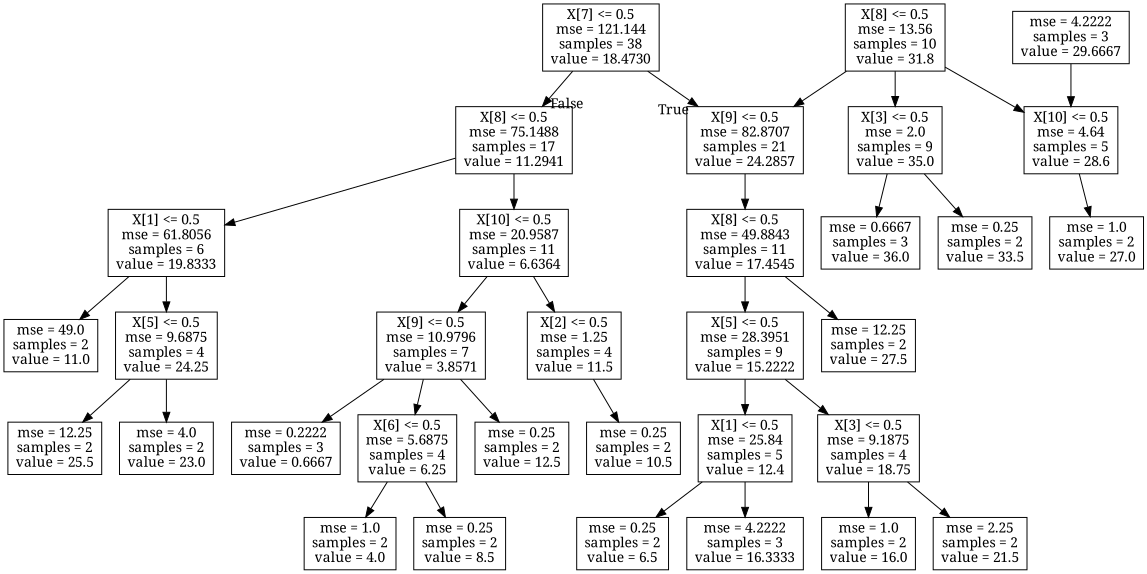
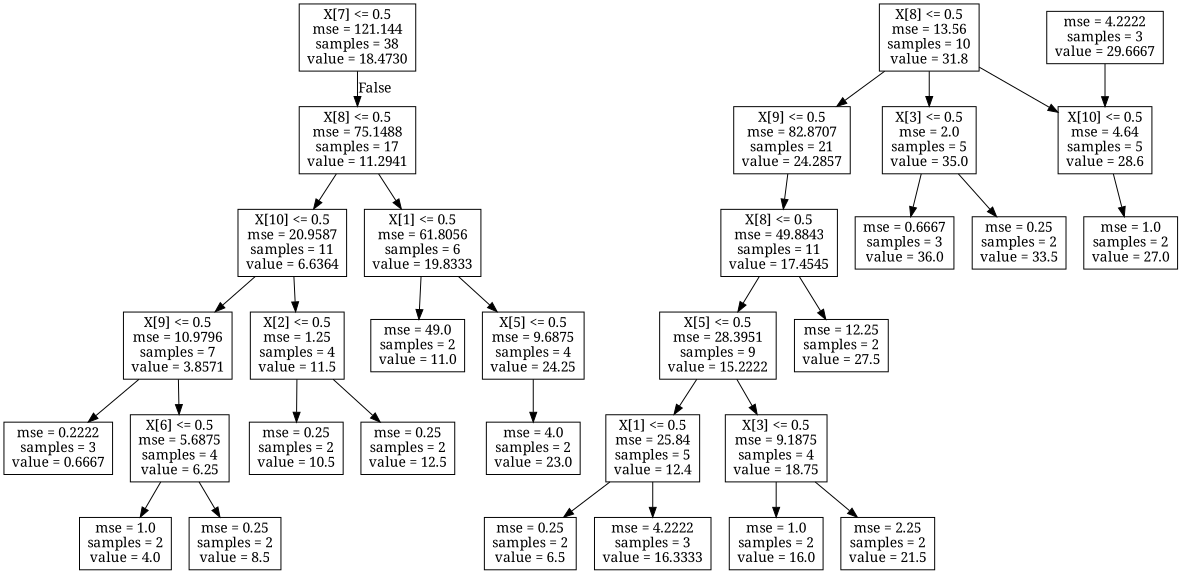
  digraph {
    fontname="Noto Serif"
    node [fontname="Noto Serif" shape=box]
    edge [fontname="Noto Serif"]
    n1 [label="X[7] <= 0.5\nmse = 121.144\nsamples = 38\nvalue = 18.4730"]
    n2 [label="X[9] <= 0.5\nmse = 82.8707\nsamples = 21\nvalue = 24.2857"]
    n3 [label="X[8] <= 0.5\nmse = 75.1488\nsamples = 17\nvalue = 11.2941"]
    n4 [label="X[8] <= 0.5\nmse = 49.8843\nsamples = 11\nvalue = 17.4545"]
    n5 [label="X[10] <= 0.5\nmse = 20.9587\nsamples = 11\nvalue = 6.6364"]
    n6 [label="X[1] <= 0.5\nmse = 61.8056\nsamples = 6\nvalue = 19.8333"]
    n7 [label="X[5] <= 0.5\nmse = 28.3951\nsamples = 9\nvalue = 15.2222"]
    n8 [label="mse = 12.25\nsamples = 2\nvalue = 27.5"]
    n9 [label="X[8] <= 0.5\nmse = 13.56\nsamples = 10\nvalue = 31.8"]
    n10 [label="X[10] <= 0.5\nmse = 4.64\nsamples = 5\nvalue = 28.6"]
-   n11 [label="X[3] <= 0.5\nmse = 2.0\nsamples = 9\nvalue = 35.0"]
+   n11 [label="X[3] <= 0.5\nmse = 2.0\nsamples = 5\nvalue = 35.0"]
    n12 [label="X[1] <= 0.5\nmse = 25.84\nsamples = 5\nvalue = 12.4"]
    n13 [label="X[3] <= 0.5\nmse = 9.1875\nsamples = 4\nvalue = 18.75"]
    n14 [label="mse = 0.25\nsamples = 2\nvalue = 6.5"]
    n15 [label="mse = 4.2222\nsamples = 3\nvalue = 16.3333"]
    n16 [label="mse = 1.0\nsamples = 2\nvalue = 16.0"]
    n17 [label="mse = 2.25\nsamples = 2\nvalue = 21.5"]
    n18 [label="mse = 1.0\nsamples = 2\nvalue = 27.0"]
    n19 [label="mse = 0.25\nsamples = 2\nvalue = 33.5"]
    n20 [label="mse = 0.6667\nsamples = 3\nvalue = 36.0"]
    n21 [label="mse = 4.2222\nsamples = 3\nvalue = 29.6667"]
    n22 [label="X[9] <= 0.5\nmse = 10.9796\nsamples = 7\nvalue = 3.8571"]
    n23 [label="X[2] <= 0.5\nmse = 1.25\nsamples = 4\nvalue = 11.5"]
    n24 [label="mse = 49.0\nsamples = 2\nvalue = 11.0"]
    n25 [label="X[5] <= 0.5\nmse = 9.6875\nsamples = 4\nvalue = 24.25"]
    n26 [label="mse = 0.2222\nsamples = 3\nvalue = 0.6667"]
    n27 [label="X[6] <= 0.5\nmse = 5.6875\nsamples = 4\nvalue = 6.25"]
    n28 [label="mse = 0.25\nsamples = 2\nvalue = 10.5"]
    n29 [label="mse = 0.25\nsamples = 2\nvalue = 12.5"]
    n30 [label="mse = 1.0\nsamples = 2\nvalue = 4.0"]
    n31 [label="mse = 0.25\nsamples = 2\nvalue = 8.5"]
-   n32 [label="mse = 12.25\nsamples = 2\nvalue = 25.5"]
    n33 [label="mse = 4.0\nsamples = 2\nvalue = 23.0"]
-   n1 -> n2 [headlabel=True labelangle=45 labeldistance=2.5]
    n1 -> n3 [headlabel=False labelangle=-45 labeldistance=2.5]
    n2 -> n4
    n3 -> n5
    n3 -> n6
    n4 -> n7
    n4 -> n8
    n5 -> n22
    n5 -> n23
    n6 -> n24
    n6 -> n25
    n7 -> n12
    n7 -> n13
    n9 -> n2
    n9 -> n10
    n9 -> n11
    n10 -> n18
    n11 -> n19
    n11 -> n20
    n12 -> n14
    n12 -> n15
    n13 -> n16
    n13 -> n17
    n21 -> n10
    n22 -> n26
    n22 -> n27
    n23 -> n28
-   n22 -> n29
-   n25 -> n32
+   n23 -> n29
    n25 -> n33
    n27 -> n30
    n27 -> n31
  }
